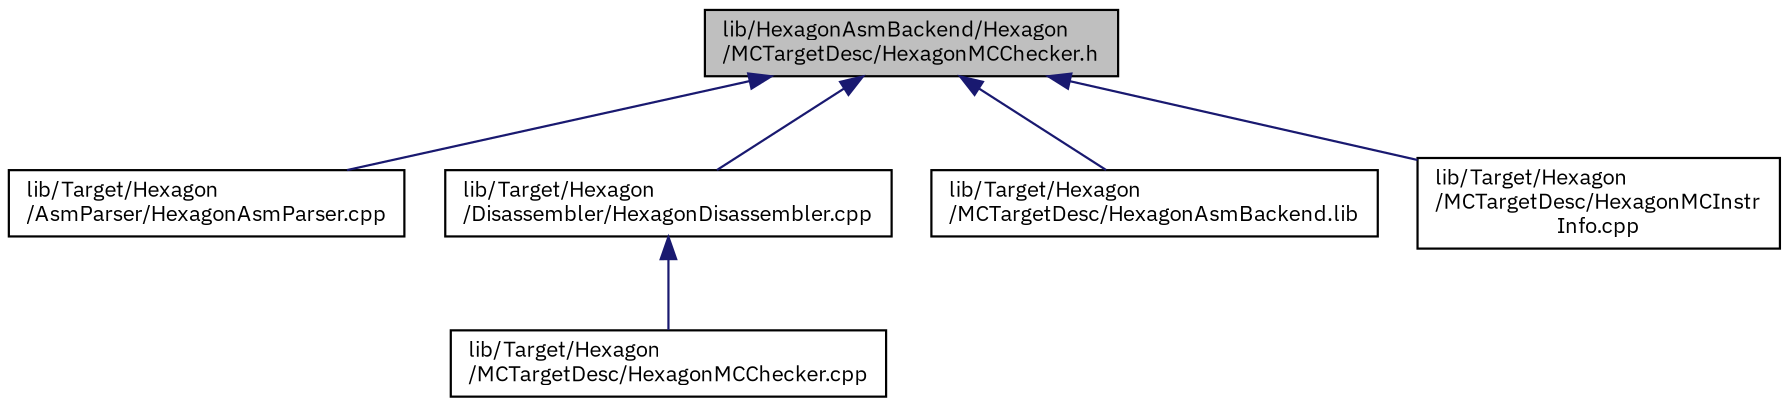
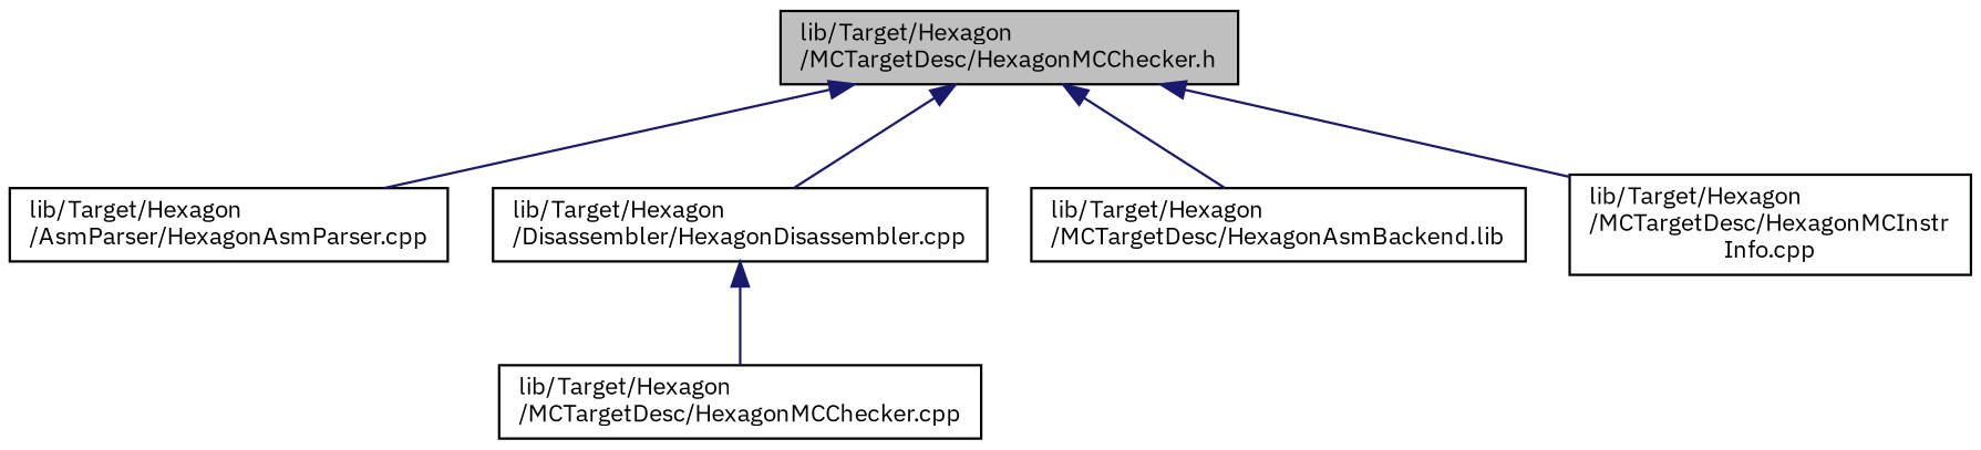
  digraph {
    fontname="IBM Plex Sans"
    node [color=black fontname="IBM Plex Sans" fontsize=10 shape=record]
    edge [color=midnightblue dir=back fontname="IBM Plex Sans" fontsize=10 labelfontname=Helvetica labelfontsize=10 style=solid]
-   n1 [fillcolor=grey75 fontcolor=black height=0.2 label="lib/HexagonAsmBackend/Hexagon\l/MCTargetDesc/HexagonMCChecker.h" style=filled width=0.4]
+   n1 [fillcolor=grey75 fontcolor=black height=0.2 label="lib/Target/Hexagon\l/MCTargetDesc/HexagonMCChecker.h" style=filled width=0.4]
    n2 [height=0.2 label="lib/Target/Hexagon\l/AsmParser/HexagonAsmParser.cpp" width=0.4]
    n3 [height=0.2 label="lib/Target/Hexagon\l/Disassembler/HexagonDisassembler.cpp" width=0.4]
    n4 [height=0.2 label="lib/Target/Hexagon\l/MCTargetDesc/HexagonAsmBackend.lib" width=0.4]
    n5 [height=0.2 label="lib/Target/Hexagon\l/MCTargetDesc/HexagonMCInstr\lInfo.cpp" width=0.4]
    n6 [height=0.2 label="lib/Target/Hexagon\l/MCTargetDesc/HexagonMCChecker.cpp" width=0.4]
    n1 -> n2
    n1 -> n3
    n1 -> n4
    n1 -> n5
    n3 -> n6
  }
